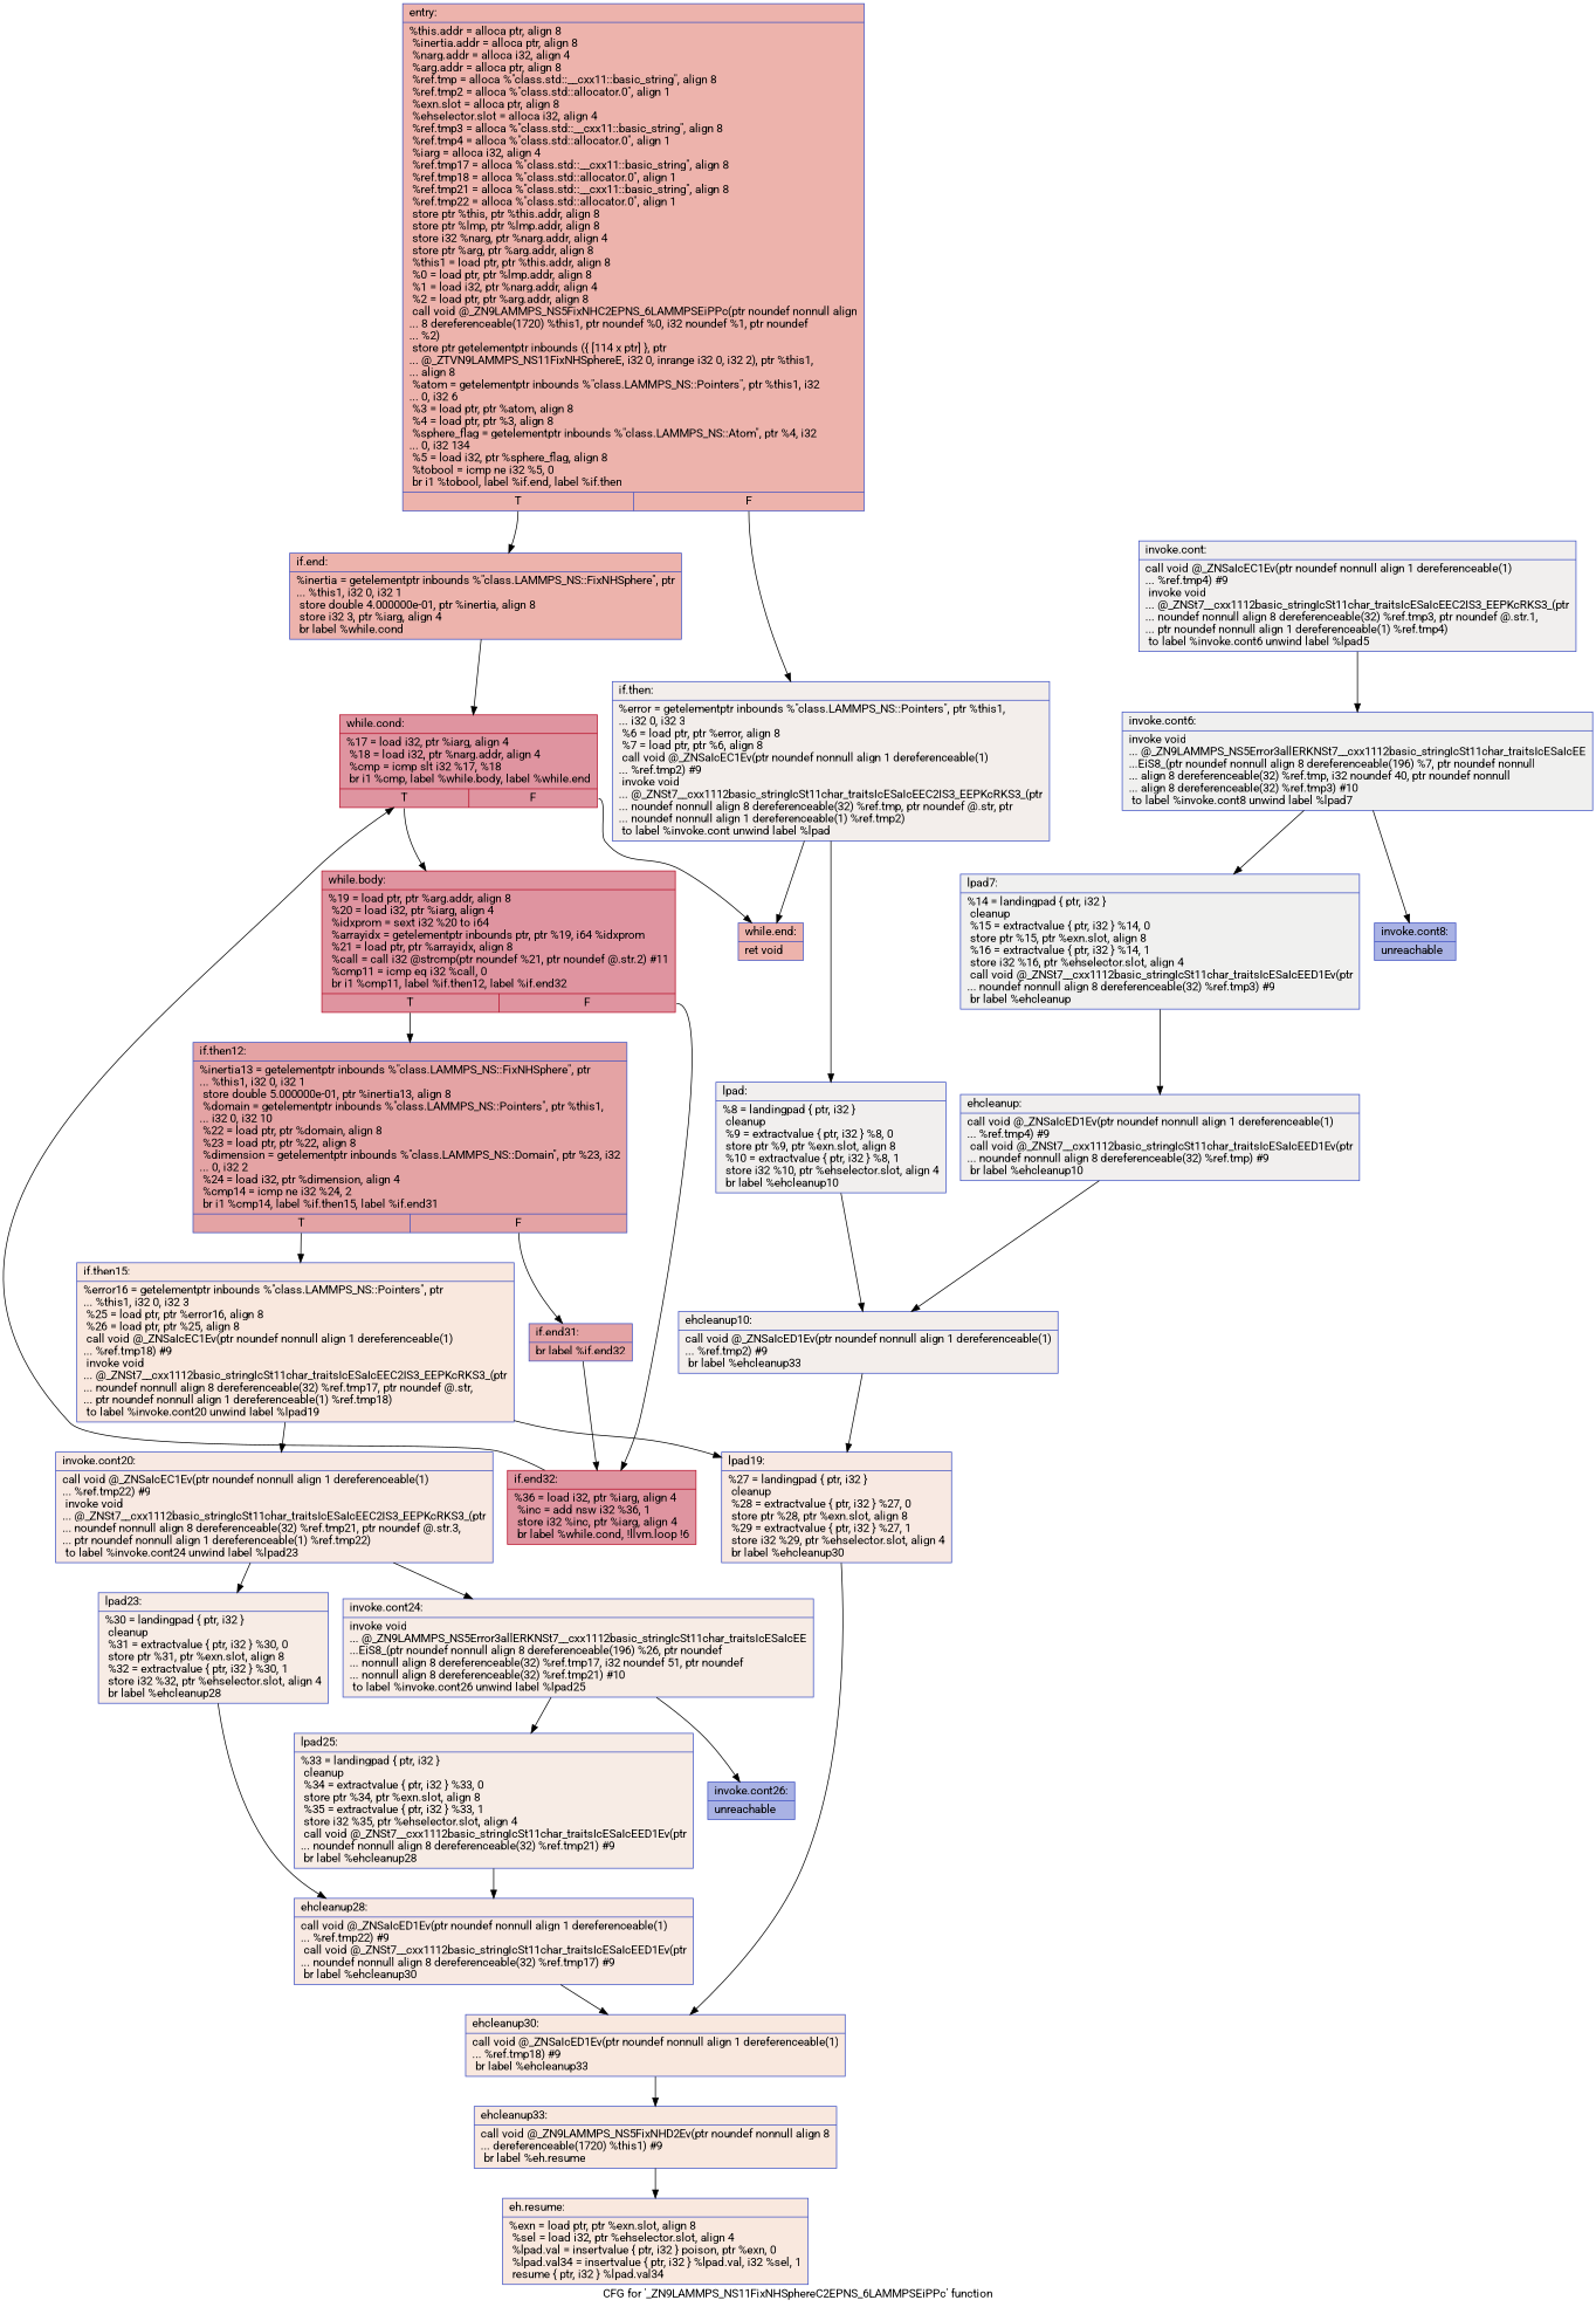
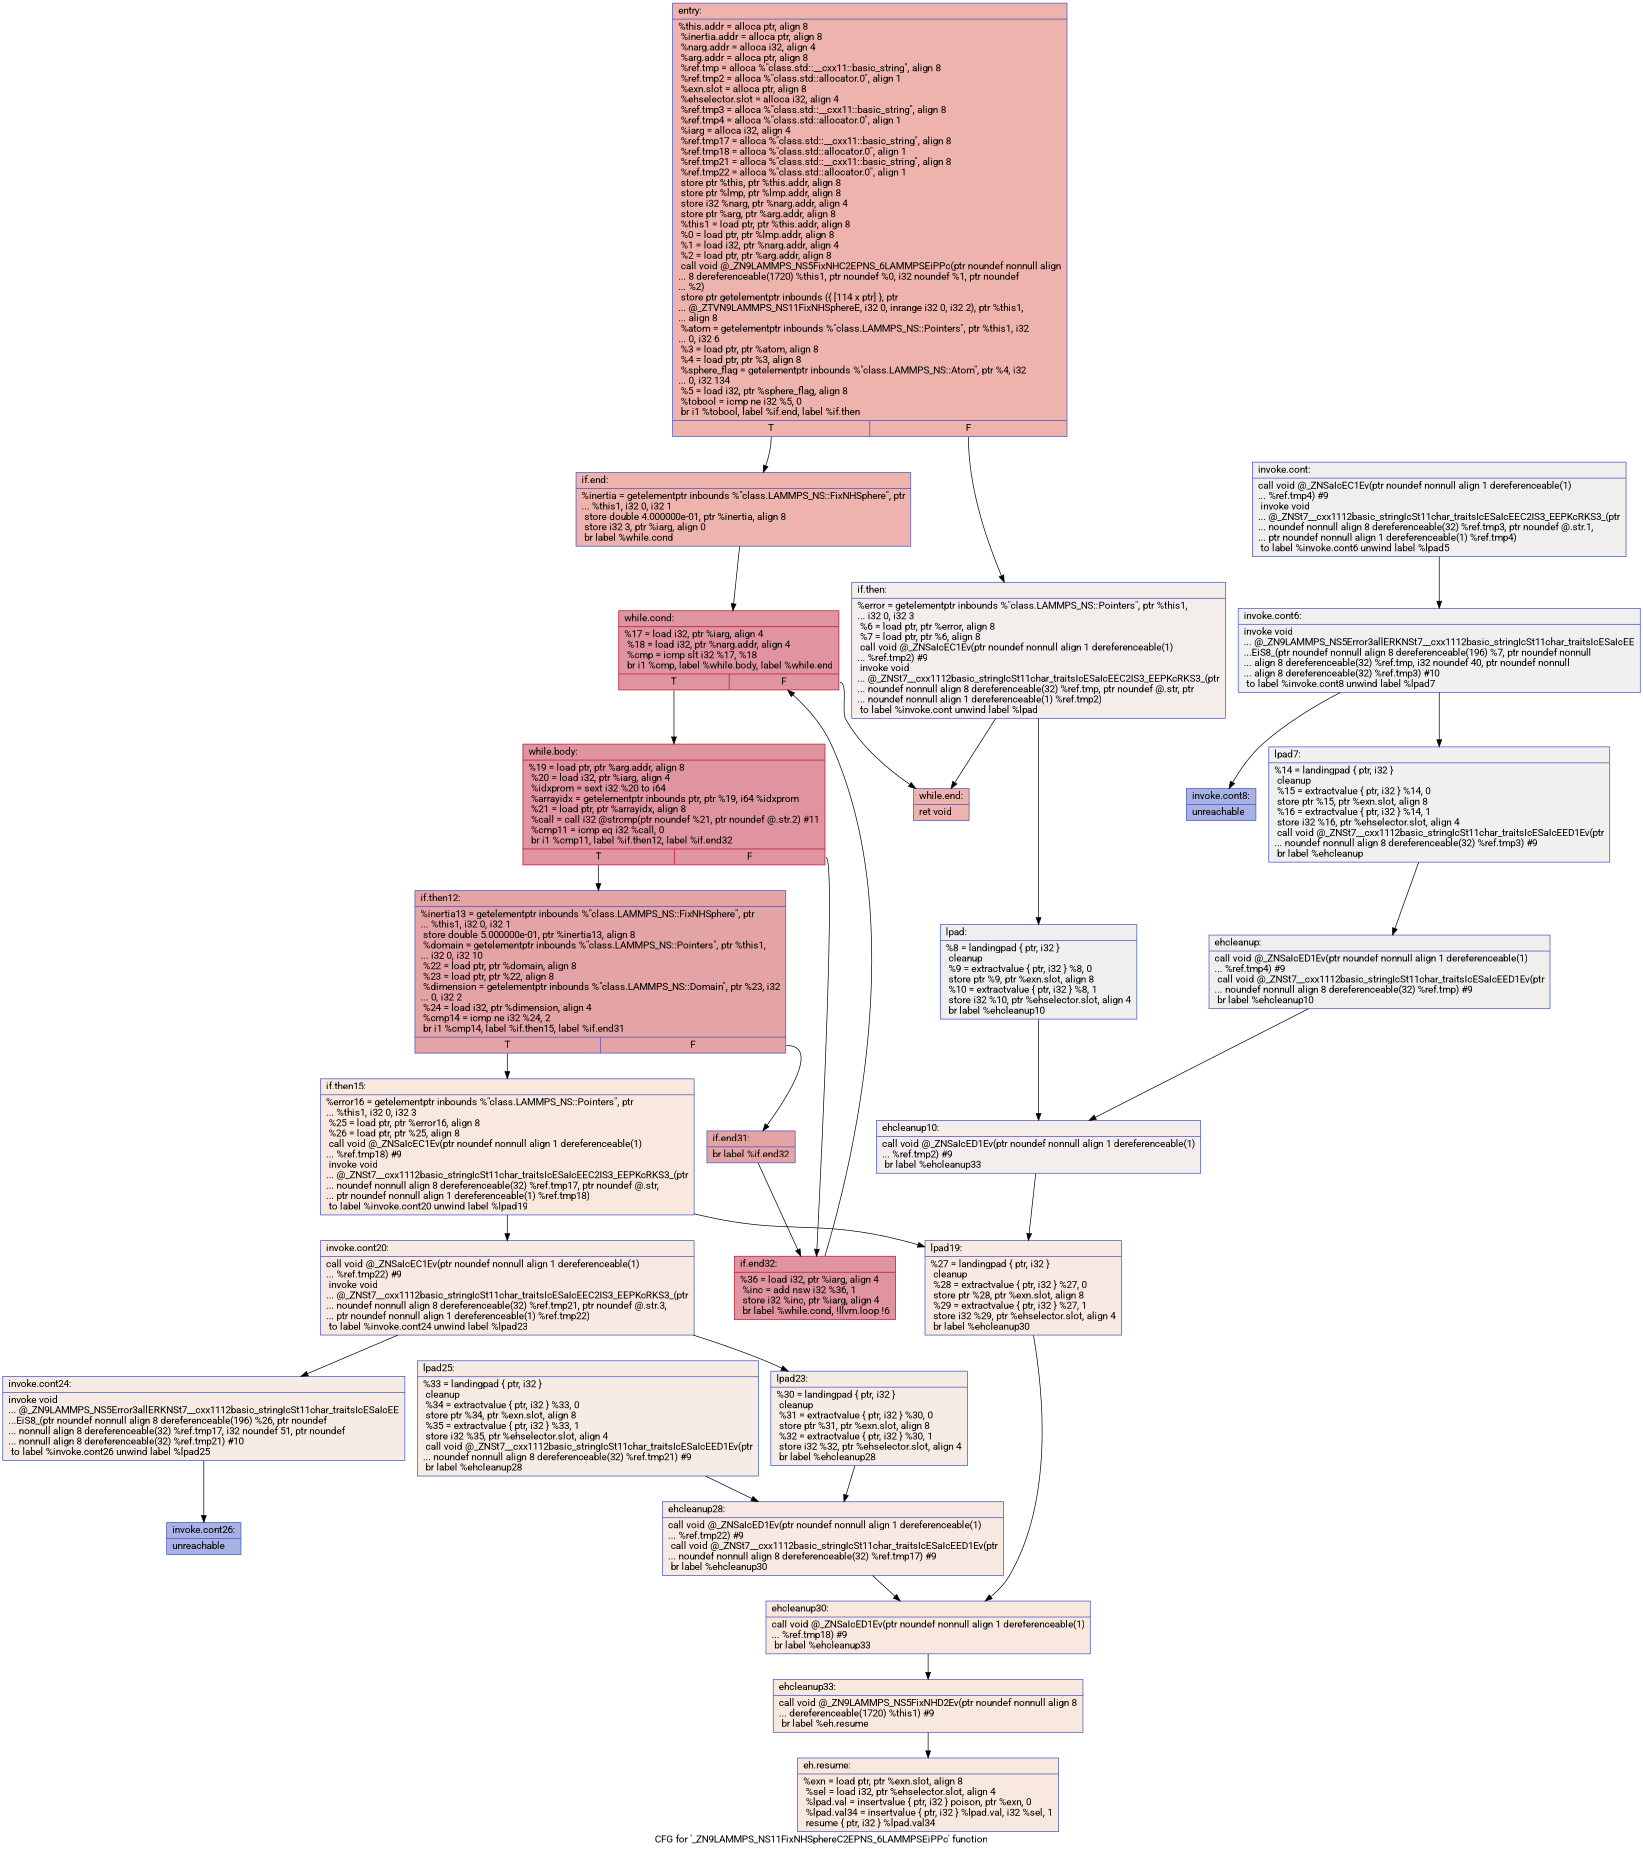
  digraph {
    fontname=Roboto
    label="CFG for '_ZN9LAMMPS_NS11FixNHSphereC2EPNS_6LAMMPSEiPPc' function"
    node [color="#3d50c3ff" fillcolor="#f2cab570" fontname=Roboto shape=record style=filled]
    edge [fontname=Roboto]
    n1 [fillcolor="#d6524470" label="{entry:\l|  %this.addr = alloca ptr, align 8\l  %inertia.addr = alloca ptr, align 8\l  %narg.addr = alloca i32, align 4\l  %arg.addr = alloca ptr, align 8\l  %ref.tmp = alloca %\"class.std::__cxx11::basic_string\", align 8\l  %ref.tmp2 = alloca %\"class.std::allocator.0\", align 1\l  %exn.slot = alloca ptr, align 8\l  %ehselector.slot = alloca i32, align 4\l  %ref.tmp3 = alloca %\"class.std::__cxx11::basic_string\", align 8\l  %ref.tmp4 = alloca %\"class.std::allocator.0\", align 1\l  %iarg = alloca i32, align 4\l  %ref.tmp17 = alloca %\"class.std::__cxx11::basic_string\", align 8\l  %ref.tmp18 = alloca %\"class.std::allocator.0\", align 1\l  %ref.tmp21 = alloca %\"class.std::__cxx11::basic_string\", align 8\l  %ref.tmp22 = alloca %\"class.std::allocator.0\", align 1\l  store ptr %this, ptr %this.addr, align 8\l  store ptr %lmp, ptr %lmp.addr, align 8\l  store i32 %narg, ptr %narg.addr, align 4\l  store ptr %arg, ptr %arg.addr, align 8\l  %this1 = load ptr, ptr %this.addr, align 8\l  %0 = load ptr, ptr %lmp.addr, align 8\l  %1 = load i32, ptr %narg.addr, align 4\l  %2 = load ptr, ptr %arg.addr, align 8\l  call void @_ZN9LAMMPS_NS5FixNHC2EPNS_6LAMMPSEiPPc(ptr noundef nonnull align\l... 8 dereferenceable(1720) %this1, ptr noundef %0, i32 noundef %1, ptr noundef\l... %2)\l  store ptr getelementptr inbounds (\{ [114 x ptr] \}, ptr\l... @_ZTVN9LAMMPS_NS11FixNHSphereE, i32 0, inrange i32 0, i32 2), ptr %this1,\l... align 8\l  %atom = getelementptr inbounds %\"class.LAMMPS_NS::Pointers\", ptr %this1, i32\l... 0, i32 6\l  %3 = load ptr, ptr %atom, align 8\l  %4 = load ptr, ptr %3, align 8\l  %sphere_flag = getelementptr inbounds %\"class.LAMMPS_NS::Atom\", ptr %4, i32\l... 0, i32 134\l  %5 = load i32, ptr %sphere_flag, align 8\l  %tobool = icmp ne i32 %5, 0\l  br i1 %tobool, label %if.end, label %if.then\l|{<s0>T|<s1>F}}"]
-   n2 [fillcolor="#d6524470" label="{if.end:\l|  %inertia = getelementptr inbounds %\"class.LAMMPS_NS::FixNHSphere\", ptr\l... %this1, i32 0, i32 1\l  store double 4.000000e-01, ptr %inertia, align 8\l  store i32 3, ptr %iarg, align 4\l  br label %while.cond\l}"]
+   n2 [fillcolor="#d6524470" label="{if.end:\l|  %inertia = getelementptr inbounds %\"class.LAMMPS_NS::FixNHSphere\", ptr\l... %this1, i32 0, i32 1\l  store double 4.000000e-01, ptr %inertia, align 8\l  store i32 3, ptr %iarg, align 0\l  br label %while.cond\l}"]
    n3 [fillcolor="#e5d8d170" label="{if.then:\l|  %error = getelementptr inbounds %\"class.LAMMPS_NS::Pointers\", ptr %this1,\l... i32 0, i32 3\l  %6 = load ptr, ptr %error, align 8\l  %7 = load ptr, ptr %6, align 8\l  call void @_ZNSaIcEC1Ev(ptr noundef nonnull align 1 dereferenceable(1)\l... %ref.tmp2) #9\l  invoke void\l... @_ZNSt7__cxx1112basic_stringIcSt11char_traitsIcESaIcEEC2IS3_EEPKcRKS3_(ptr\l... noundef nonnull align 8 dereferenceable(32) %ref.tmp, ptr noundef @.str, ptr\l... noundef nonnull align 1 dereferenceable(1) %ref.tmp2)\l          to label %invoke.cont unwind label %lpad\l}"]
    n4 [color="#b70d28ff" fillcolor="#b70d2870" label="{while.cond:\l|  %17 = load i32, ptr %iarg, align 4\l  %18 = load i32, ptr %narg.addr, align 4\l  %cmp = icmp slt i32 %17, %18\l  br i1 %cmp, label %while.body, label %while.end\l|{<s0>T|<s1>F}}"]
    n5 [fillcolor="#e0dbd870" label="{lpad:\l|  %8 = landingpad \{ ptr, i32 \}\l          cleanup\l  %9 = extractvalue \{ ptr, i32 \} %8, 0\l  store ptr %9, ptr %exn.slot, align 8\l  %10 = extractvalue \{ ptr, i32 \} %8, 1\l  store i32 %10, ptr %ehselector.slot, align 4\l  br label %ehcleanup10\l}"]
    n6 [fillcolor="#d6524470" label="{while.end:\l|  ret void\l}"]
    n7 [color="#b70d28ff" fillcolor="#b70d2870" label="{while.body:\l|  %19 = load ptr, ptr %arg.addr, align 8\l  %20 = load i32, ptr %iarg, align 4\l  %idxprom = sext i32 %20 to i64\l  %arrayidx = getelementptr inbounds ptr, ptr %19, i64 %idxprom\l  %21 = load ptr, ptr %arrayidx, align 8\l  %call = call i32 @strcmp(ptr noundef %21, ptr noundef @.str.2) #11\l  %cmp11 = icmp eq i32 %call, 0\l  br i1 %cmp11, label %if.then12, label %if.end32\l|{<s0>T|<s1>F}}"]
    n8 [fillcolor="#e0dbd870" label="{invoke.cont:\l|  call void @_ZNSaIcEC1Ev(ptr noundef nonnull align 1 dereferenceable(1)\l... %ref.tmp4) #9\l  invoke void\l... @_ZNSt7__cxx1112basic_stringIcSt11char_traitsIcESaIcEEC2IS3_EEPKcRKS3_(ptr\l... noundef nonnull align 8 dereferenceable(32) %ref.tmp3, ptr noundef @.str.1,\l... ptr noundef nonnull align 1 dereferenceable(1) %ref.tmp4)\l          to label %invoke.cont6 unwind label %lpad5\l}"]
    n9 [fillcolor="#dedcdb70" label="{invoke.cont6:\l|  invoke void\l... @_ZN9LAMMPS_NS5Error3allERKNSt7__cxx1112basic_stringIcSt11char_traitsIcESaIcEE\l...EiS8_(ptr noundef nonnull align 8 dereferenceable(196) %7, ptr noundef nonnull\l... align 8 dereferenceable(32) %ref.tmp, i32 noundef 40, ptr noundef nonnull\l... align 8 dereferenceable(32) %ref.tmp3) #10\l          to label %invoke.cont8 unwind label %lpad7\l}"]
    n10 [fillcolor="#e5d8d170" label="{ehcleanup10:\l|  call void @_ZNSaIcED1Ev(ptr noundef nonnull align 1 dereferenceable(1)\l... %ref.tmp2) #9\l  br label %ehcleanup33\l}"]
    n11 [fillcolor="#3d50c370" label="{invoke.cont8:\l|  unreachable\l}"]
    n12 [fillcolor="#dedcdb70" label="{lpad7:\l|  %14 = landingpad \{ ptr, i32 \}\l          cleanup\l  %15 = extractvalue \{ ptr, i32 \} %14, 0\l  store ptr %15, ptr %exn.slot, align 8\l  %16 = extractvalue \{ ptr, i32 \} %14, 1\l  store i32 %16, ptr %ehselector.slot, align 4\l  call void @_ZNSt7__cxx1112basic_stringIcSt11char_traitsIcESaIcEED1Ev(ptr\l... noundef nonnull align 8 dereferenceable(32) %ref.tmp3) #9\l  br label %ehcleanup\l}"]
    n13 [fillcolor="#efcebd70" label="{lpad19:\l|  %27 = landingpad \{ ptr, i32 \}\l          cleanup\l  %28 = extractvalue \{ ptr, i32 \} %27, 0\l  store ptr %28, ptr %exn.slot, align 8\l  %29 = extractvalue \{ ptr, i32 \} %27, 1\l  store i32 %29, ptr %ehselector.slot, align 4\l  br label %ehcleanup30\l}"]
    n14 [fillcolor="#e0dbd870" label="{ehcleanup:\l|  call void @_ZNSaIcED1Ev(ptr noundef nonnull align 1 dereferenceable(1)\l... %ref.tmp4) #9\l  call void @_ZNSt7__cxx1112basic_stringIcSt11char_traitsIcESaIcEED1Ev(ptr\l... noundef nonnull align 8 dereferenceable(32) %ref.tmp) #9\l  br label %ehcleanup10\l}"]
    n15 [label="{ehcleanup33:\l|  call void @_ZN9LAMMPS_NS5FixNHD2Ev(ptr noundef nonnull align 8\l... dereferenceable(1720) %this1) #9\l  br label %eh.resume\l}"]
    n16 [label="{eh.resume:\l|  %exn = load ptr, ptr %exn.slot, align 8\l  %sel = load i32, ptr %ehselector.slot, align 4\l  %lpad.val = insertvalue \{ ptr, i32 \} poison, ptr %exn, 0\l  %lpad.val34 = insertvalue \{ ptr, i32 \} %lpad.val, i32 %sel, 1\l  resume \{ ptr, i32 \} %lpad.val34\l}"]
    n17 [fillcolor="#c32e3170" label="{if.then12:\l|  %inertia13 = getelementptr inbounds %\"class.LAMMPS_NS::FixNHSphere\", ptr\l... %this1, i32 0, i32 1\l  store double 5.000000e-01, ptr %inertia13, align 8\l  %domain = getelementptr inbounds %\"class.LAMMPS_NS::Pointers\", ptr %this1,\l... i32 0, i32 10\l  %22 = load ptr, ptr %domain, align 8\l  %23 = load ptr, ptr %22, align 8\l  %dimension = getelementptr inbounds %\"class.LAMMPS_NS::Domain\", ptr %23, i32\l... 0, i32 2\l  %24 = load i32, ptr %dimension, align 4\l  %cmp14 = icmp ne i32 %24, 2\l  br i1 %cmp14, label %if.then15, label %if.end31\l|{<s0>T|<s1>F}}"]
    n18 [color="#b70d28ff" fillcolor="#b70d2870" label="{if.end32:\l|  %36 = load i32, ptr %iarg, align 4\l  %inc = add nsw i32 %36, 1\l  store i32 %inc, ptr %iarg, align 4\l  br label %while.cond, !llvm.loop !6\l}"]
    n19 [label="{if.then15:\l|  %error16 = getelementptr inbounds %\"class.LAMMPS_NS::Pointers\", ptr\l... %this1, i32 0, i32 3\l  %25 = load ptr, ptr %error16, align 8\l  %26 = load ptr, ptr %25, align 8\l  call void @_ZNSaIcEC1Ev(ptr noundef nonnull align 1 dereferenceable(1)\l... %ref.tmp18) #9\l  invoke void\l... @_ZNSt7__cxx1112basic_stringIcSt11char_traitsIcESaIcEEC2IS3_EEPKcRKS3_(ptr\l... noundef nonnull align 8 dereferenceable(32) %ref.tmp17, ptr noundef @.str,\l... ptr noundef nonnull align 1 dereferenceable(1) %ref.tmp18)\l          to label %invoke.cont20 unwind label %lpad19\l}"]
    n20 [fillcolor="#c32e3170" label="{if.end31:\l|  br label %if.end32\l}"]
    n21 [fillcolor="#efcebd70" label="{invoke.cont20:\l|  call void @_ZNSaIcEC1Ev(ptr noundef nonnull align 1 dereferenceable(1)\l... %ref.tmp22) #9\l  invoke void\l... @_ZNSt7__cxx1112basic_stringIcSt11char_traitsIcESaIcEEC2IS3_EEPKcRKS3_(ptr\l... noundef nonnull align 8 dereferenceable(32) %ref.tmp21, ptr noundef @.str.3,\l... ptr noundef nonnull align 1 dereferenceable(1) %ref.tmp22)\l          to label %invoke.cont24 unwind label %lpad23\l}"]
    n22 [fillcolor="#ecd3c570" label="{invoke.cont24:\l|  invoke void\l... @_ZN9LAMMPS_NS5Error3allERKNSt7__cxx1112basic_stringIcSt11char_traitsIcESaIcEE\l...EiS8_(ptr noundef nonnull align 8 dereferenceable(196) %26, ptr noundef\l... nonnull align 8 dereferenceable(32) %ref.tmp17, i32 noundef 51, ptr noundef\l... nonnull align 8 dereferenceable(32) %ref.tmp21) #10\l          to label %invoke.cont26 unwind label %lpad25\l}"]
    n23 [fillcolor="#ecd3c570" label="{lpad23:\l|  %30 = landingpad \{ ptr, i32 \}\l          cleanup\l  %31 = extractvalue \{ ptr, i32 \} %30, 0\l  store ptr %31, ptr %exn.slot, align 8\l  %32 = extractvalue \{ ptr, i32 \} %30, 1\l  store i32 %32, ptr %ehselector.slot, align 4\l  br label %ehcleanup28\l}"]
    n24 [label="{ehcleanup30:\l|  call void @_ZNSaIcED1Ev(ptr noundef nonnull align 1 dereferenceable(1)\l... %ref.tmp18) #9\l  br label %ehcleanup33\l}"]
    n25 [fillcolor="#3d50c370" label="{invoke.cont26:\l|  unreachable\l}"]
    n26 [fillcolor="#ecd3c570" label="{lpad25:\l|  %33 = landingpad \{ ptr, i32 \}\l          cleanup\l  %34 = extractvalue \{ ptr, i32 \} %33, 0\l  store ptr %34, ptr %exn.slot, align 8\l  %35 = extractvalue \{ ptr, i32 \} %33, 1\l  store i32 %35, ptr %ehselector.slot, align 4\l  call void @_ZNSt7__cxx1112basic_stringIcSt11char_traitsIcESaIcEED1Ev(ptr\l... noundef nonnull align 8 dereferenceable(32) %ref.tmp21) #9\l  br label %ehcleanup28\l}"]
    n27 [fillcolor="#efcebd70" label="{ehcleanup28:\l|  call void @_ZNSaIcED1Ev(ptr noundef nonnull align 1 dereferenceable(1)\l... %ref.tmp22) #9\l  call void @_ZNSt7__cxx1112basic_stringIcSt11char_traitsIcESaIcEED1Ev(ptr\l... noundef nonnull align 8 dereferenceable(32) %ref.tmp17) #9\l  br label %ehcleanup30\l}"]
    n1 -> n2 [tailport=s0]
    n1 -> n3 [tailport=s1]
    n2 -> n4
    n3 -> n5
    n3 -> n6
    n4 -> n6 [tailport=s1]
    n4 -> n7 [tailport=s0]
    n5 -> n10
    n7 -> n17 [tailport=s0]
    n7 -> n18 [tailport=s1]
    n8 -> n9
    n9 -> n11
    n9 -> n12
    n10 -> n13
    n12 -> n14
    n13 -> n24
    n14 -> n10
    n15 -> n16
    n17 -> n19 [tailport=s0]
    n17 -> n20 [tailport=s1]
    n18 -> n4
    n19 -> n13
    n19 -> n21
    n20 -> n18
    n21 -> n22
    n21 -> n23
    n22 -> n25
-   n22 -> n26
    n23 -> n27
    n24 -> n15
    n26 -> n27
    n27 -> n24
  }
